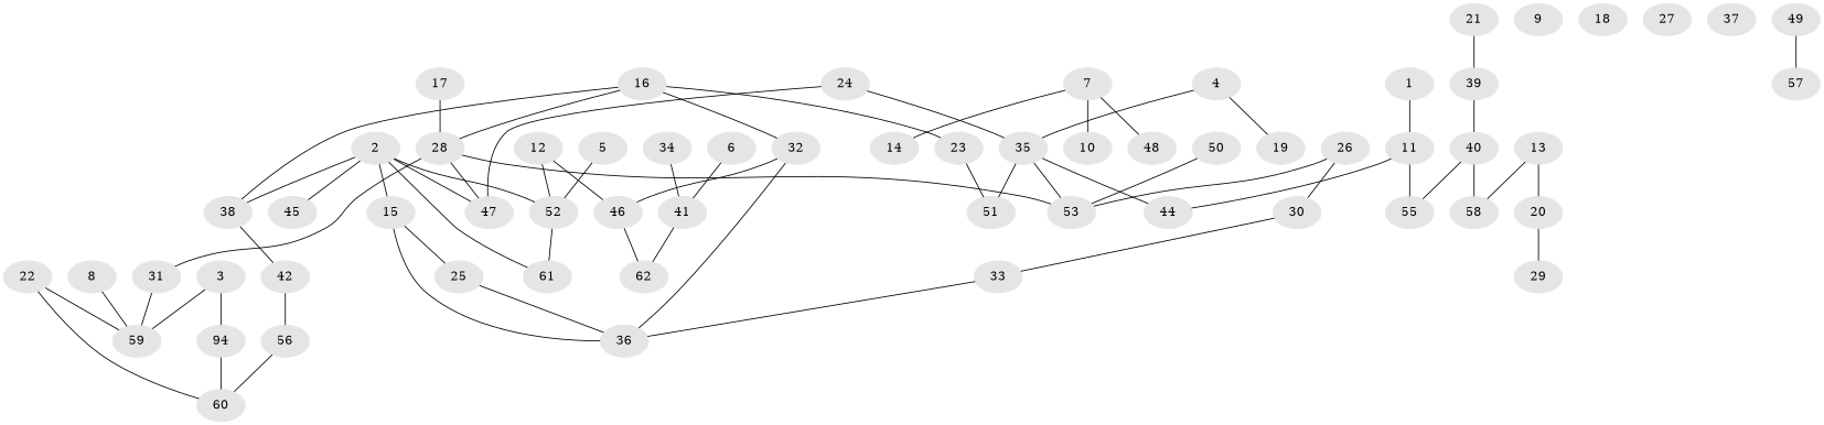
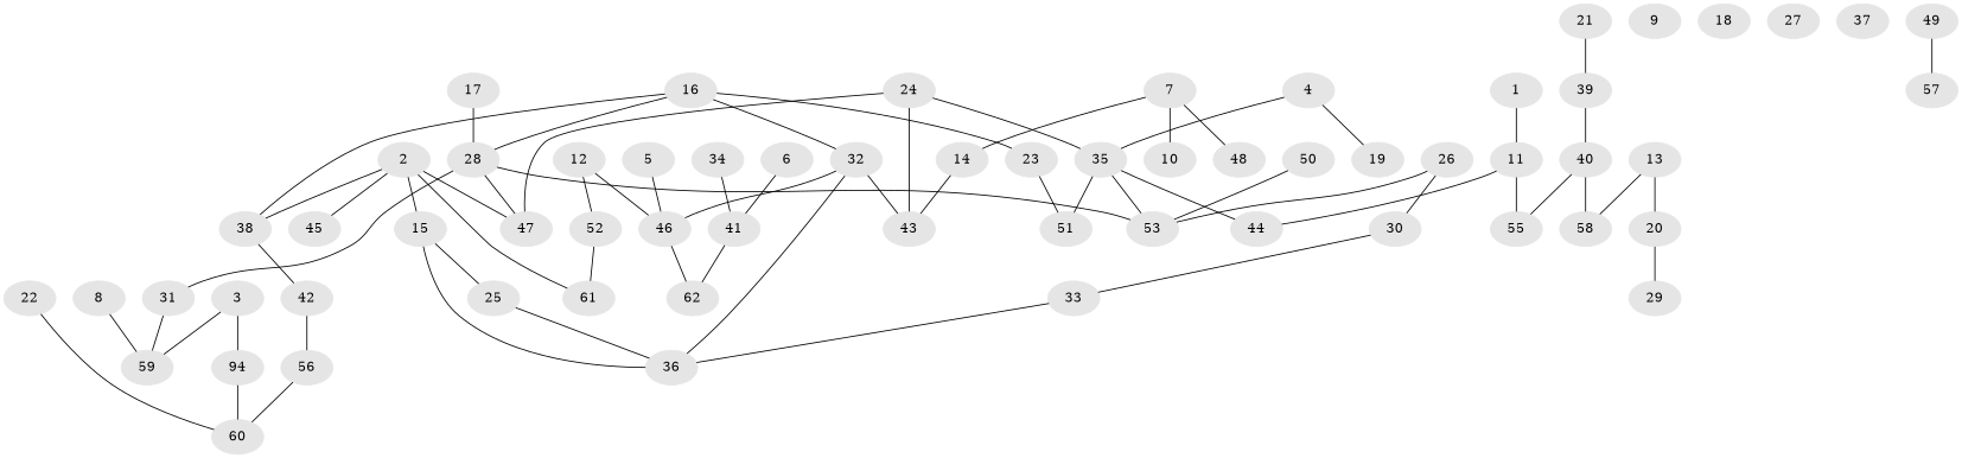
  graph {
    node [color=gray90 style=filled]
    1
    11
    44
    55
    2
    15
    38
    45
    47
    52
    61
    25
    36
    42
    n15 [label=94]
    3
    59
    60
    4
    19
    35
    51
    53
    5
    46
    62
    6
    41
    7
    10
    14
    48
+   43
    8
    9
    12
    13
    20
    58
    29
    16
    23
    28
    32
    31
    17
    18
    21
    39
    40
    22
    24
    26
    30
    33
    27
    34
    37
    56
    49
    57
    50
    1 -- 11
    11 -- 44
    11 -- 55
    2 -- 15
    2 -- 38
    2 -- 45
    2 -- 47
-   2 -- 52
    2 -- 61
    15 -- 25
    15 -- 36
    38 -- 42
    52 -- 61
    25 -- 36
    42 -- 56
    n15 -- 60
    3 -- n15
    3 -- 59
    4 -- 19
    4 -- 35
    35 -- 44
    35 -- 51
    35 -- 53
-   5 -- 52
+   5 -- 46
    46 -- 62
    6 -- 41
    41 -- 62
    7 -- 10
    7 -- 14
    7 -- 48
+   14 -- 43
    8 -- 59
    12 -- 52
    12 -- 46
    13 -- 20
    13 -- 58
    20 -- 29
    16 -- 38
    16 -- 23
    16 -- 28
    16 -- 32
    23 -- 51
    28 -- 47
    28 -- 53
    28 -- 31
    32 -- 36
    32 -- 46
+   32 -- 43
    31 -- 59
    17 -- 28
    21 -- 39
    39 -- 40
    40 -- 55
    40 -- 58
-   22 -- 59
    22 -- 60
    24 -- 47
    24 -- 35
+   24 -- 43
    26 -- 53
    26 -- 30
    30 -- 33
    33 -- 36
    34 -- 41
    56 -- 60
    49 -- 57
    50 -- 53
  }
